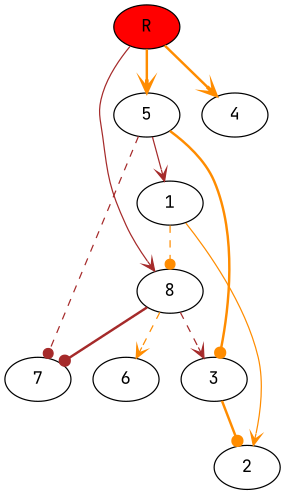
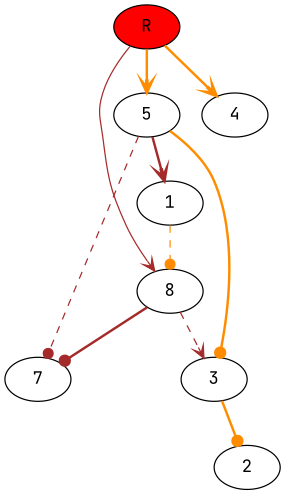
  digraph {
    fontname="JetBrains Mono"
    node [fontname="JetBrains Mono"]
    edge [arrowhead=vee color=darkorange fontname="JetBrains Mono" style=bold]
    1
    2
    8
    3
-   6
    7
    5
    R [fillcolor="#ff0000" style=filled]
    4
-   1 -> 2 [style=solid]
    1 -> 8 [arrowhead=dot style=dashed]
    8 -> 3 [color=brown style=dashed]
-   8 -> 6 [style=dashed]
    8 -> 7 [arrowhead=dot color=brown]
    3 -> 2 [arrowhead=dot]
-   5 -> 1 [color=brown style=solid]
+   5 -> 1 [color=brown]
    5 -> 3 [arrowhead=dot]
    5 -> 7 [arrowhead=dot color=brown style=dashed]
    R -> 8 [color=brown style=solid]
    R -> 5
    R -> 4
  }
